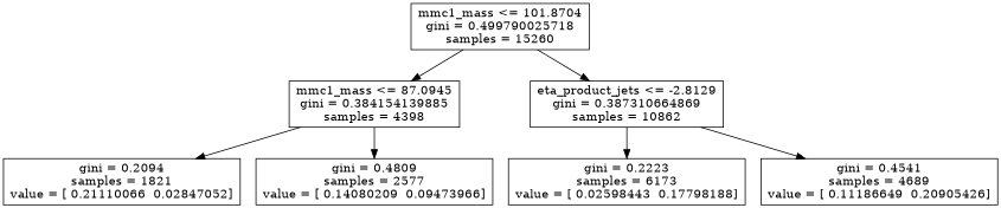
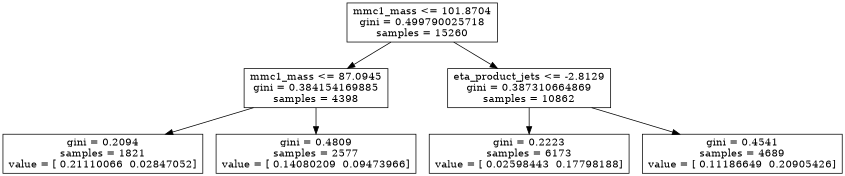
  digraph {
    node [shape=box]
    n1 [label="mmc1_mass <= 101.8704\ngini = 0.499790025718\nsamples = 15260"]
-   n2 [label="mmc1_mass <= 87.0945\ngini = 0.384154139885\nsamples = 4398"]
+   n2 [label="mmc1_mass <= 87.0945\ngini = 0.384154169885\nsamples = 4398"]
    n3 [label="eta_product_jets <= -2.8129\ngini = 0.387310664869\nsamples = 10862"]
    n4 [label="gini = 0.2094\nsamples = 1821\nvalue = [ 0.21110066  0.02847052]"]
    n5 [label="gini = 0.4809\nsamples = 2577\nvalue = [ 0.14080209  0.09473966]"]
    n6 [label="gini = 0.2223\nsamples = 6173\nvalue = [ 0.02598443  0.17798188]"]
    n7 [label="gini = 0.4541\nsamples = 4689\nvalue = [ 0.11186649  0.20905426]"]
    n1 -> n2
    n1 -> n3
    n2 -> n4
    n2 -> n5
    n3 -> n6
    n3 -> n7
  }
